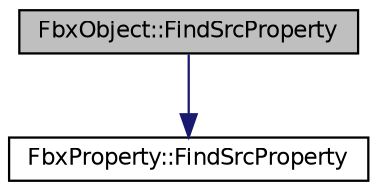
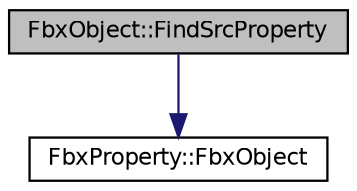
  digraph {
    rankdir=TB
    node [color=black fontname=Helvetica fontsize=10 shape=record style=filled]
    n1 [fillcolor=grey75 fontcolor=black height=0.2 label="FbxObject::FindSrcProperty" width=0.4]
-   n2 [fillcolor=white height=0.2 label="FbxProperty::FindSrcProperty" width=0.4]
+   n2 [fillcolor=white height=0.2 label="FbxProperty::FbxObject" width=0.4]
    n1 -> n2 [color=midnightblue fontname=Helvetica fontsize=10 labelfontname=Helvetica labelfontsize=10 style=solid]
  }
